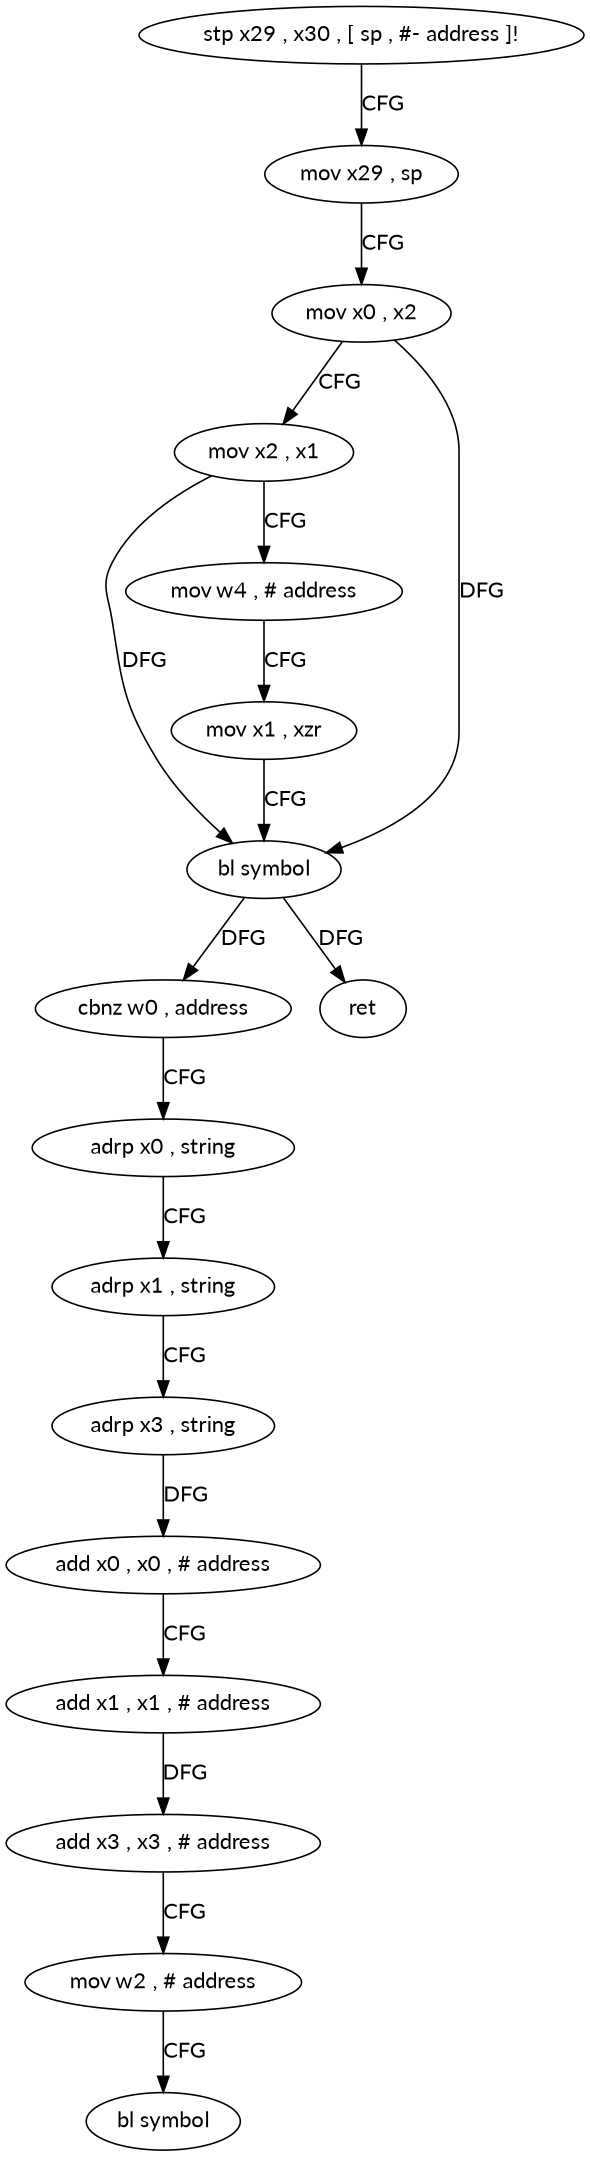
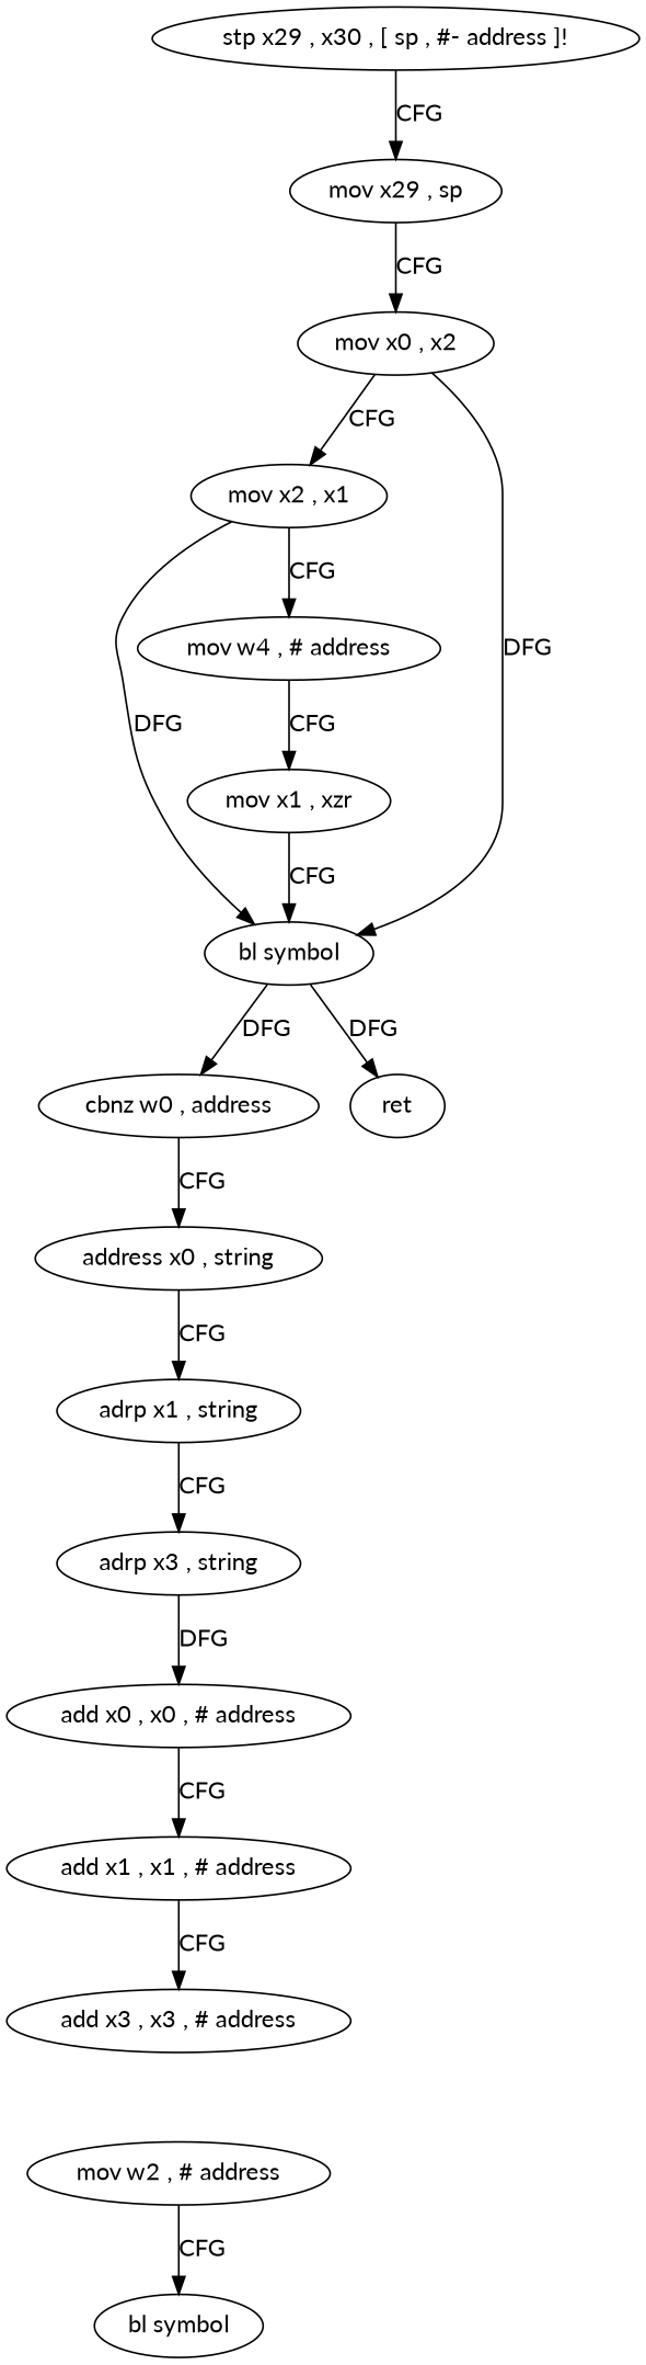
  digraph {
    fontname=Lato
    node [fontname=Lato]
    edge [fontname=Lato]
    n1 [label="stp x29 , x30 , [ sp , #- address ]!"]
    n2 [label="mov x29 , sp"]
    n3 [label="mov x0 , x2"]
    n4 [label="mov x2 , x1"]
    n5 [label="bl symbol"]
    n6 [label="mov w4 , # address"]
    n7 [label="cbnz w0 , address"]
    n8 [label=ret]
    n9 [label="mov x1 , xzr"]
-   n10 [label="adrp x0 , string"]
+   n10 [label="address x0 , string"]
    n11 [label="adrp x1 , string"]
    n12 [label="adrp x3 , string"]
    n13 [label="add x0 , x0 , # address"]
    n14 [label="add x1 , x1 , # address"]
    n15 [label="add x3 , x3 , # address"]
    n16 [label="mov w2 , # address"]
    n17 [label="bl symbol"]
    n1 -> n2 [label=CFG]
    n2 -> n3 [label=CFG]
    n3 -> n4 [label=CFG]
    n3 -> n5 [label=DFG]
    n4 -> n5 [label=DFG]
    n4 -> n6 [label=CFG]
    n5 -> n7 [label=DFG]
    n5 -> n8 [label=DFG]
    n6 -> n9 [label=CFG]
    n7 -> n10 [label=CFG]
    n9 -> n5 [label=CFG]
    n10 -> n11 [label=CFG]
    n11 -> n12 [label=CFG]
    n12 -> n13 [label=DFG]
    n13 -> n14 [label=CFG]
-   n14 -> n15 [label=DFG]
-   n15 -> n16 [label=CFG]
+   n14 -> n15 [label=CFG]
    n16 -> n17 [label=CFG]
  }
